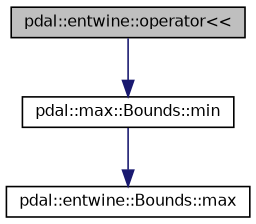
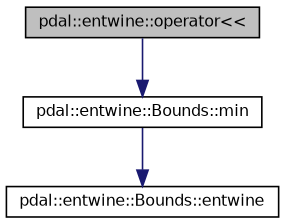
  digraph {
    rankdir=TB
    node [color=black fillcolor=white fontname=Helvetica fontsize=10 shape=record style=filled]
    edge [color=midnightblue fontname=Helvetica fontsize=10 labelfontname=Helvetica labelfontsize=10 style=solid]
    n1 [fillcolor=grey75 fontcolor=black height=0.2 label="pdal::entwine::operator\<\<" width=0.4]
-   n2 [height=0.2 label="pdal::max::Bounds::min" width=0.4]
-   n3 [height=0.2 label="pdal::entwine::Bounds::max" width=0.4]
+   n2 [height=0.2 label="pdal::entwine::Bounds::min" width=0.4]
+   n3 [height=0.2 label="pdal::entwine::Bounds::entwine" width=0.4]
    n1 -> n2
    n2 -> n3
  }
